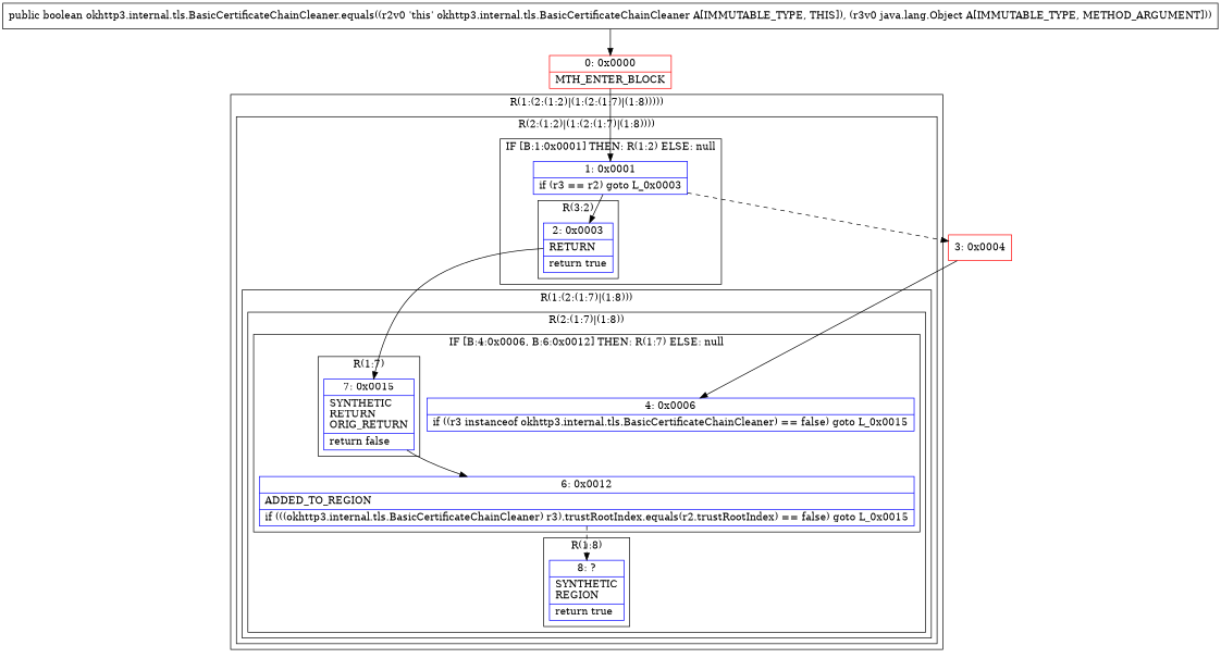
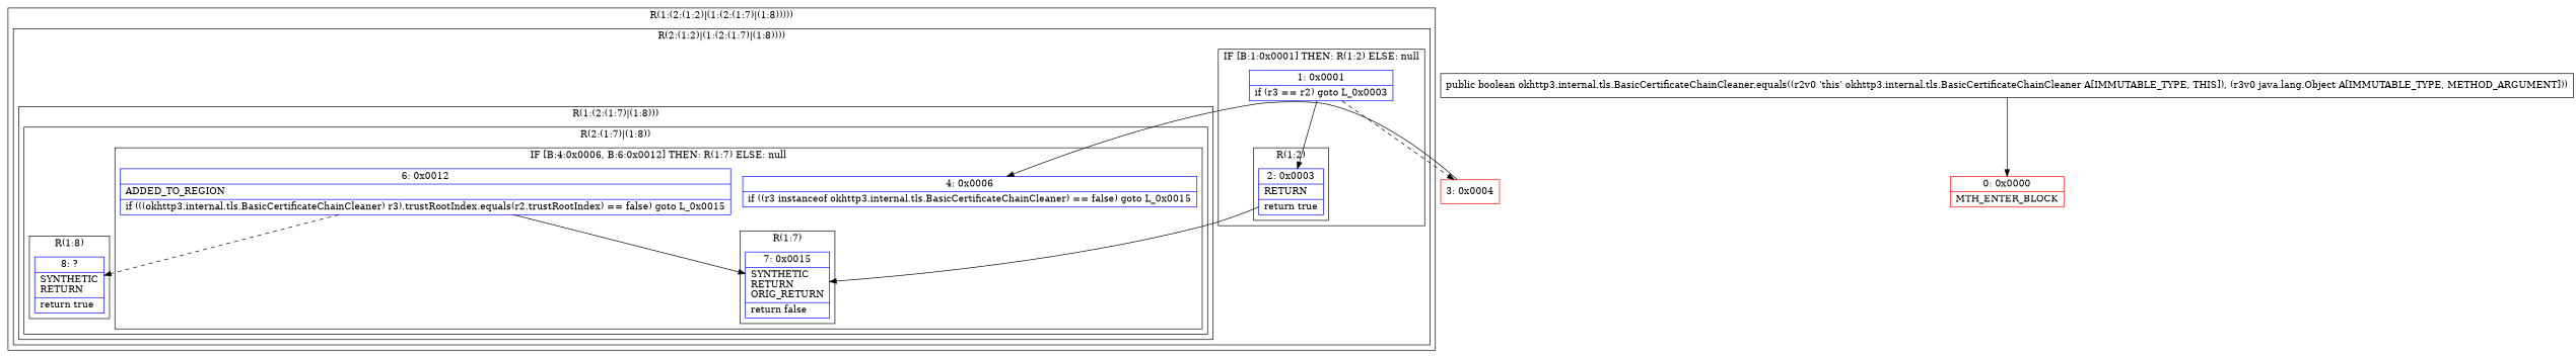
  digraph {
    node [color=blue shape=record]
    n1 [label="{2\:\ 0x0003|RETURN\l|return true\l}"]
    n2 [label="{1\:\ 0x0001|if (r3 == r2) goto L_0x0003\l}"]
    n3 [label="{7\:\ 0x0015|SYNTHETIC\lRETURN\lORIG_RETURN\l|return false\l}"]
    n4 [label="{4\:\ 0x0006|if ((r3 instanceof okhttp3.internal.tls.BasicCertificateChainCleaner) == false) goto L_0x0015\l}"]
    n5 [label="{6\:\ 0x0012|ADDED_TO_REGION\l|if (((okhttp3.internal.tls.BasicCertificateChainCleaner) r3).trustRootIndex.equals(r2.trustRootIndex) == false) goto L_0x0015\l}"]
-   n6 [label="{8\:\ ?|SYNTHETIC\lREGION\l|return true\l}"]
+   n6 [label="{8\:\ ?|SYNTHETIC\lRETURN\l|return true\l}"]
    n7 [color=red label="{3\:\ 0x0004}"]
    n8 [color=red label="{0\:\ 0x0000|MTH_ENTER_BLOCK\l}"]
    n9 [label="{public boolean okhttp3.internal.tls.BasicCertificateChainCleaner.equals((r2v0 'this' okhttp3.internal.tls.BasicCertificateChainCleaner A[IMMUTABLE_TYPE, THIS]), (r3v0 java.lang.Object A[IMMUTABLE_TYPE, METHOD_ARGUMENT])) }" color=""]
    subgraph cluster_1 {
      label="R(1:(2:(1:2)|(1:(2:(1:7)|(1:8)))))"
      subgraph cluster_2 {
        label="R(2:(1:2)|(1:(2:(1:7)|(1:8))))"
        subgraph cluster_3 {
          label="IF [B:1:0x0001] THEN: R(1:2) ELSE: null"
          n2
          subgraph cluster_4 {
-           label="R(3:2)"
+           label="R(1:2)"
            n1
          }
        }
        subgraph cluster_5 {
          label="R(1:(2:(1:7)|(1:8)))"
          subgraph cluster_6 {
            label="R(2:(1:7)|(1:8))"
            subgraph cluster_7 {
              label="IF [B:4:0x0006, B:6:0x0012] THEN: R(1:7) ELSE: null"
              n4
              n5
              subgraph cluster_8 {
                label="R(1:7)"
                n3
              }
            }
            subgraph cluster_9 {
              label="R(1:8)"
              n6
            }
          }
        }
      }
    }
    n1 -> n3
    n2 -> n1
    n2 -> n7 [style=dashed]
-   n3 -> n5
+   n5 -> n3
    n5 -> n6 [style=dashed]
    n7 -> n4
-   n8 -> n2
    n9 -> n8
  }
